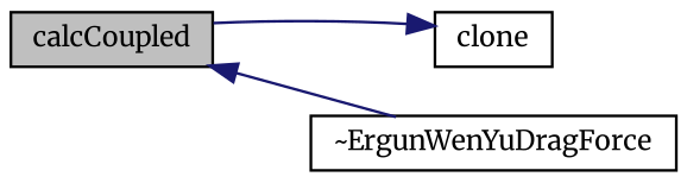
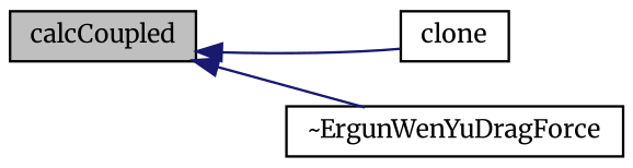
  digraph {
    fontname=Merriweather
    rankdir=LR
    node [color=black fontname=Merriweather fontsize=10 shape=record]
    edge [color=midnightblue dir=back fontname=Merriweather fontsize=10 labelfontname=FreeSans labelfontsize=10 style=solid]
    n1 [fillcolor=grey75 fontcolor=black height=0.2 label=calcCoupled style=filled width=0.4]
    n2 [height=0.2 label=clone width=0.4]
    n3 [height=0.2 label="~ErgunWenYuDragForce" width=0.4]
-   n2 -> n1
+   n1 -> n2
    n1 -> n3
  }
